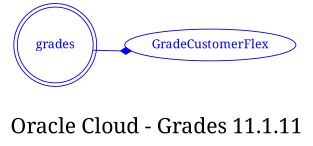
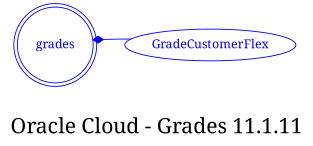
  digraph {
    fontsize=24
    label="Oracle Cloud - Grades 11.1.11"
    splines=true
    rankdir=LR
    fontname="Noto Serif"
    node [color=blue fontcolor=blue fontname="Noto Serif"]
    grades [shape=doublecircle]
    GradeCustomerFlex [shape=ellipse]
-   grades -> GradeCustomerFlex [arrowhead=diamond arrowtail=none color=blue fontcolor=blue fontname="Noto Serif"]
+   GradeCustomerFlex -> grades [arrowhead=diamond arrowtail=none color=blue fontcolor=blue fontname="Noto Serif"]
  }
